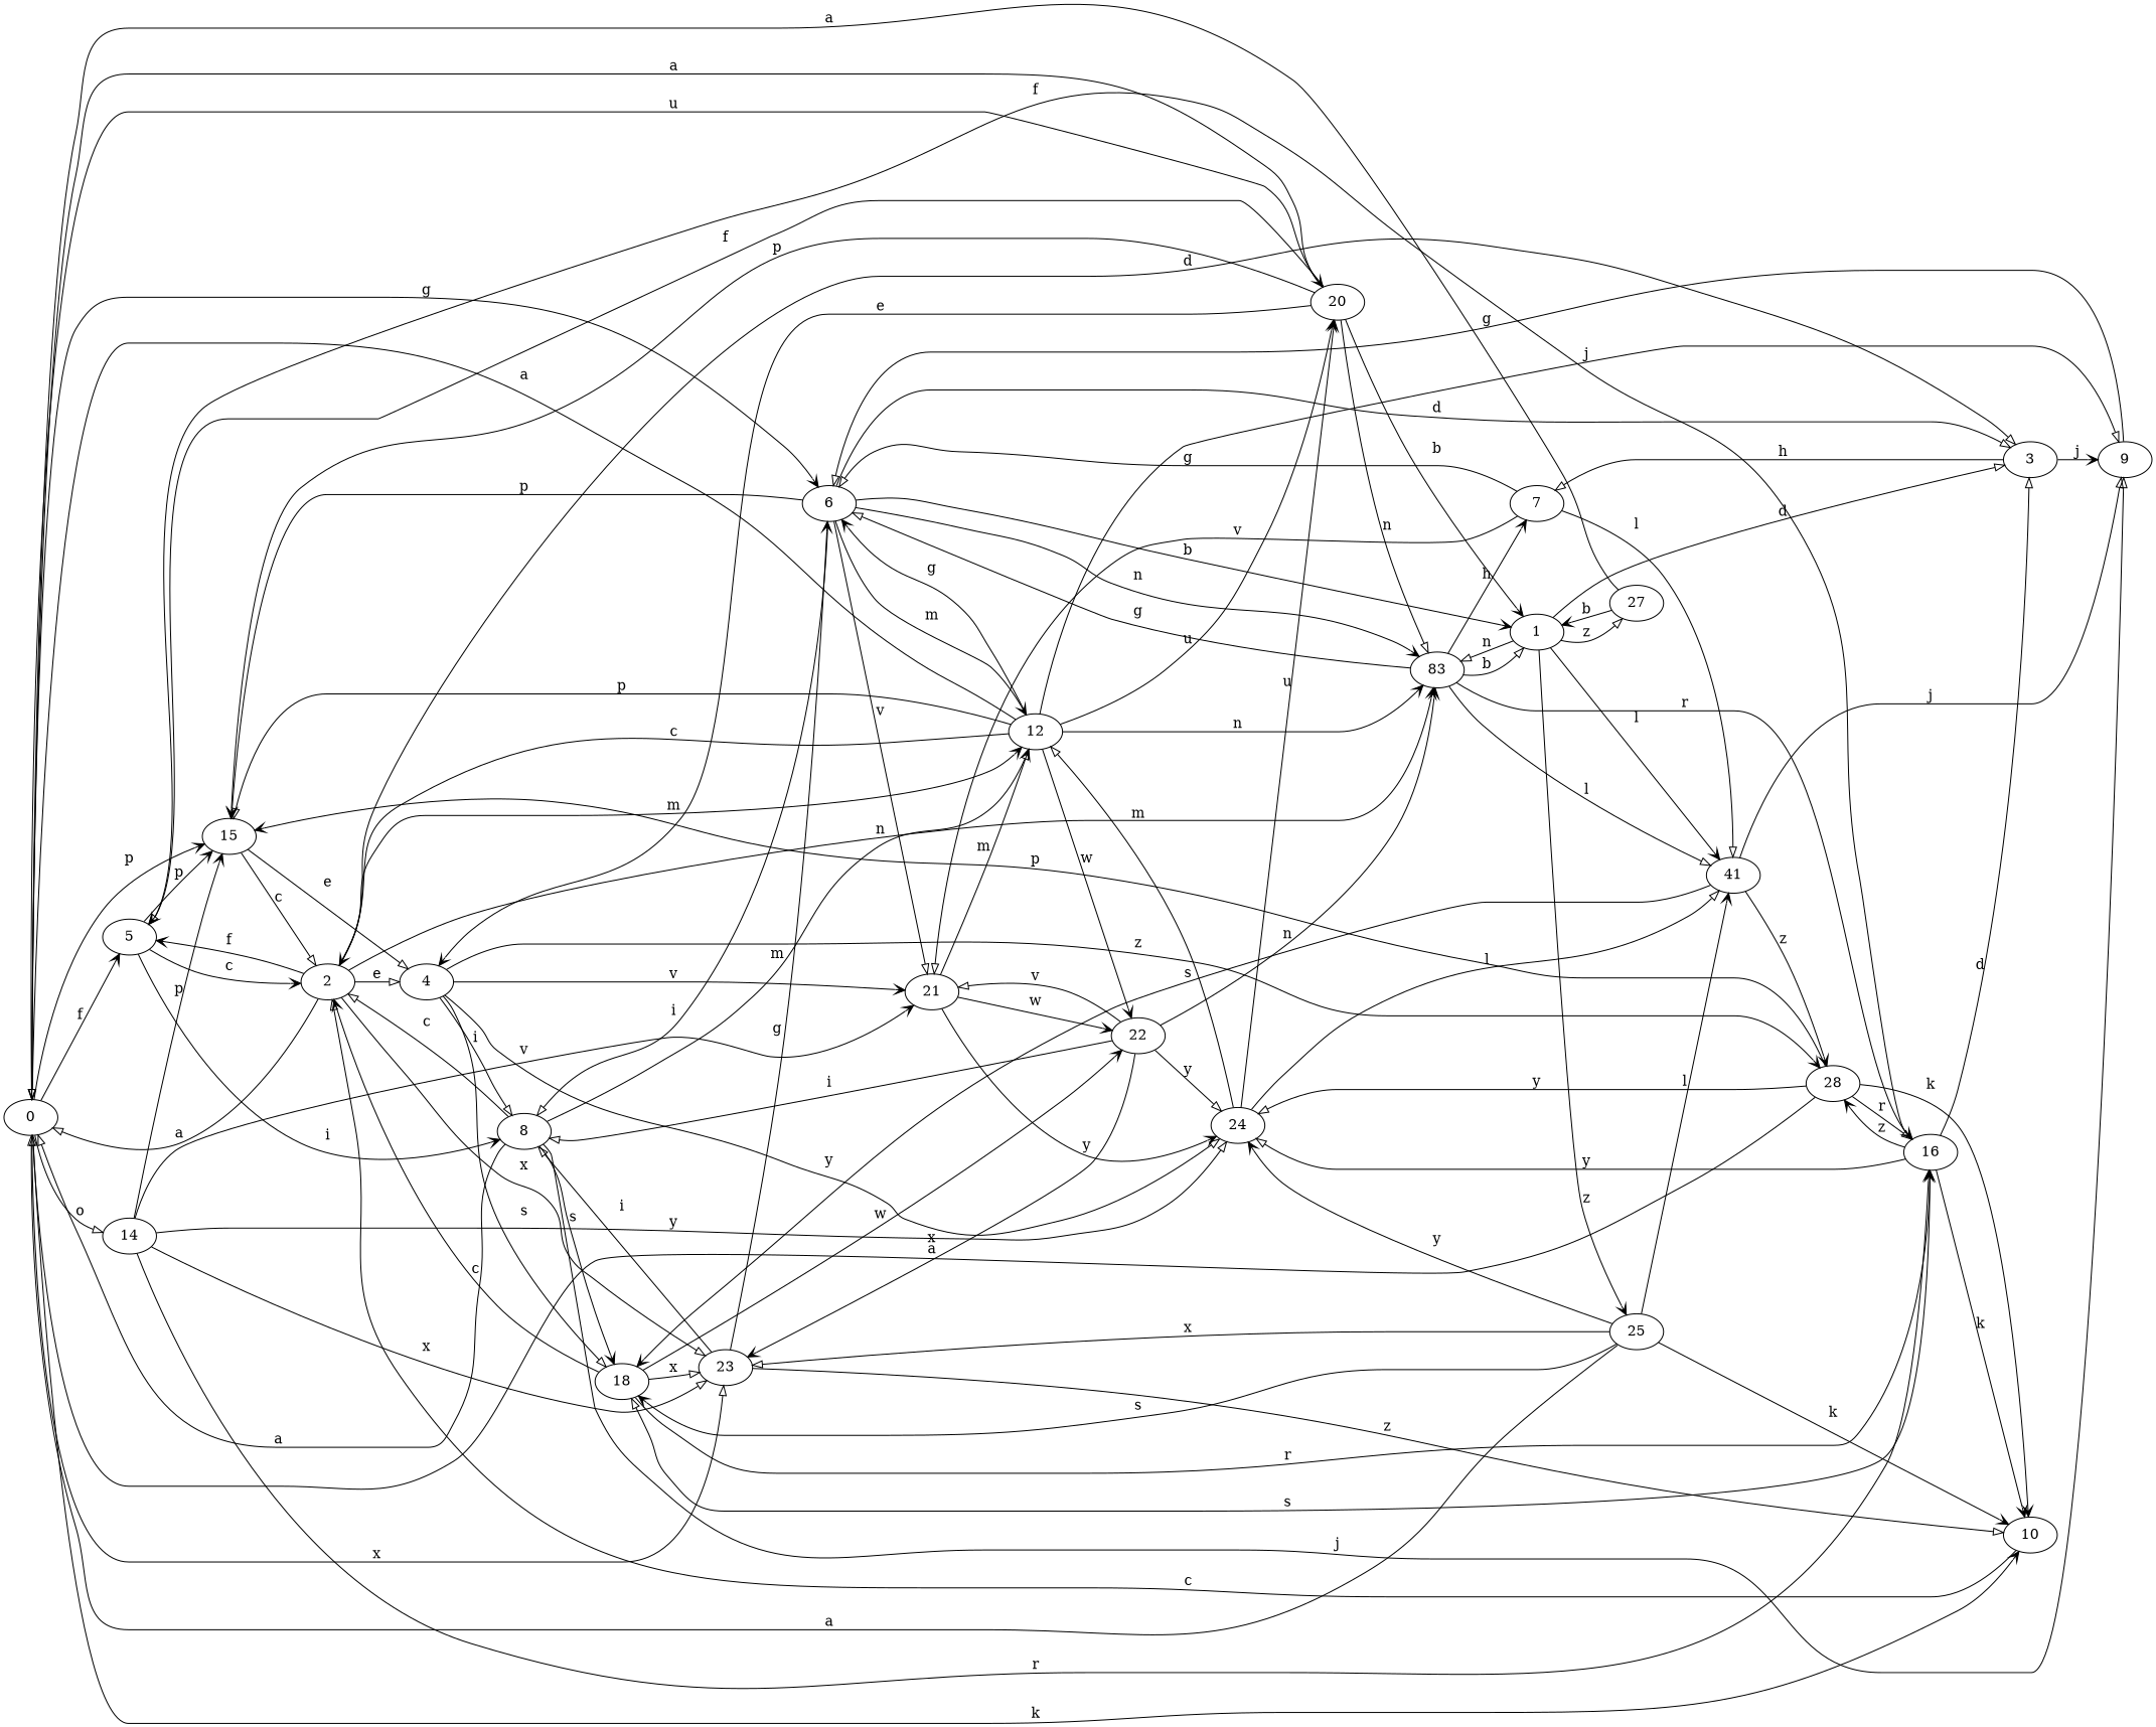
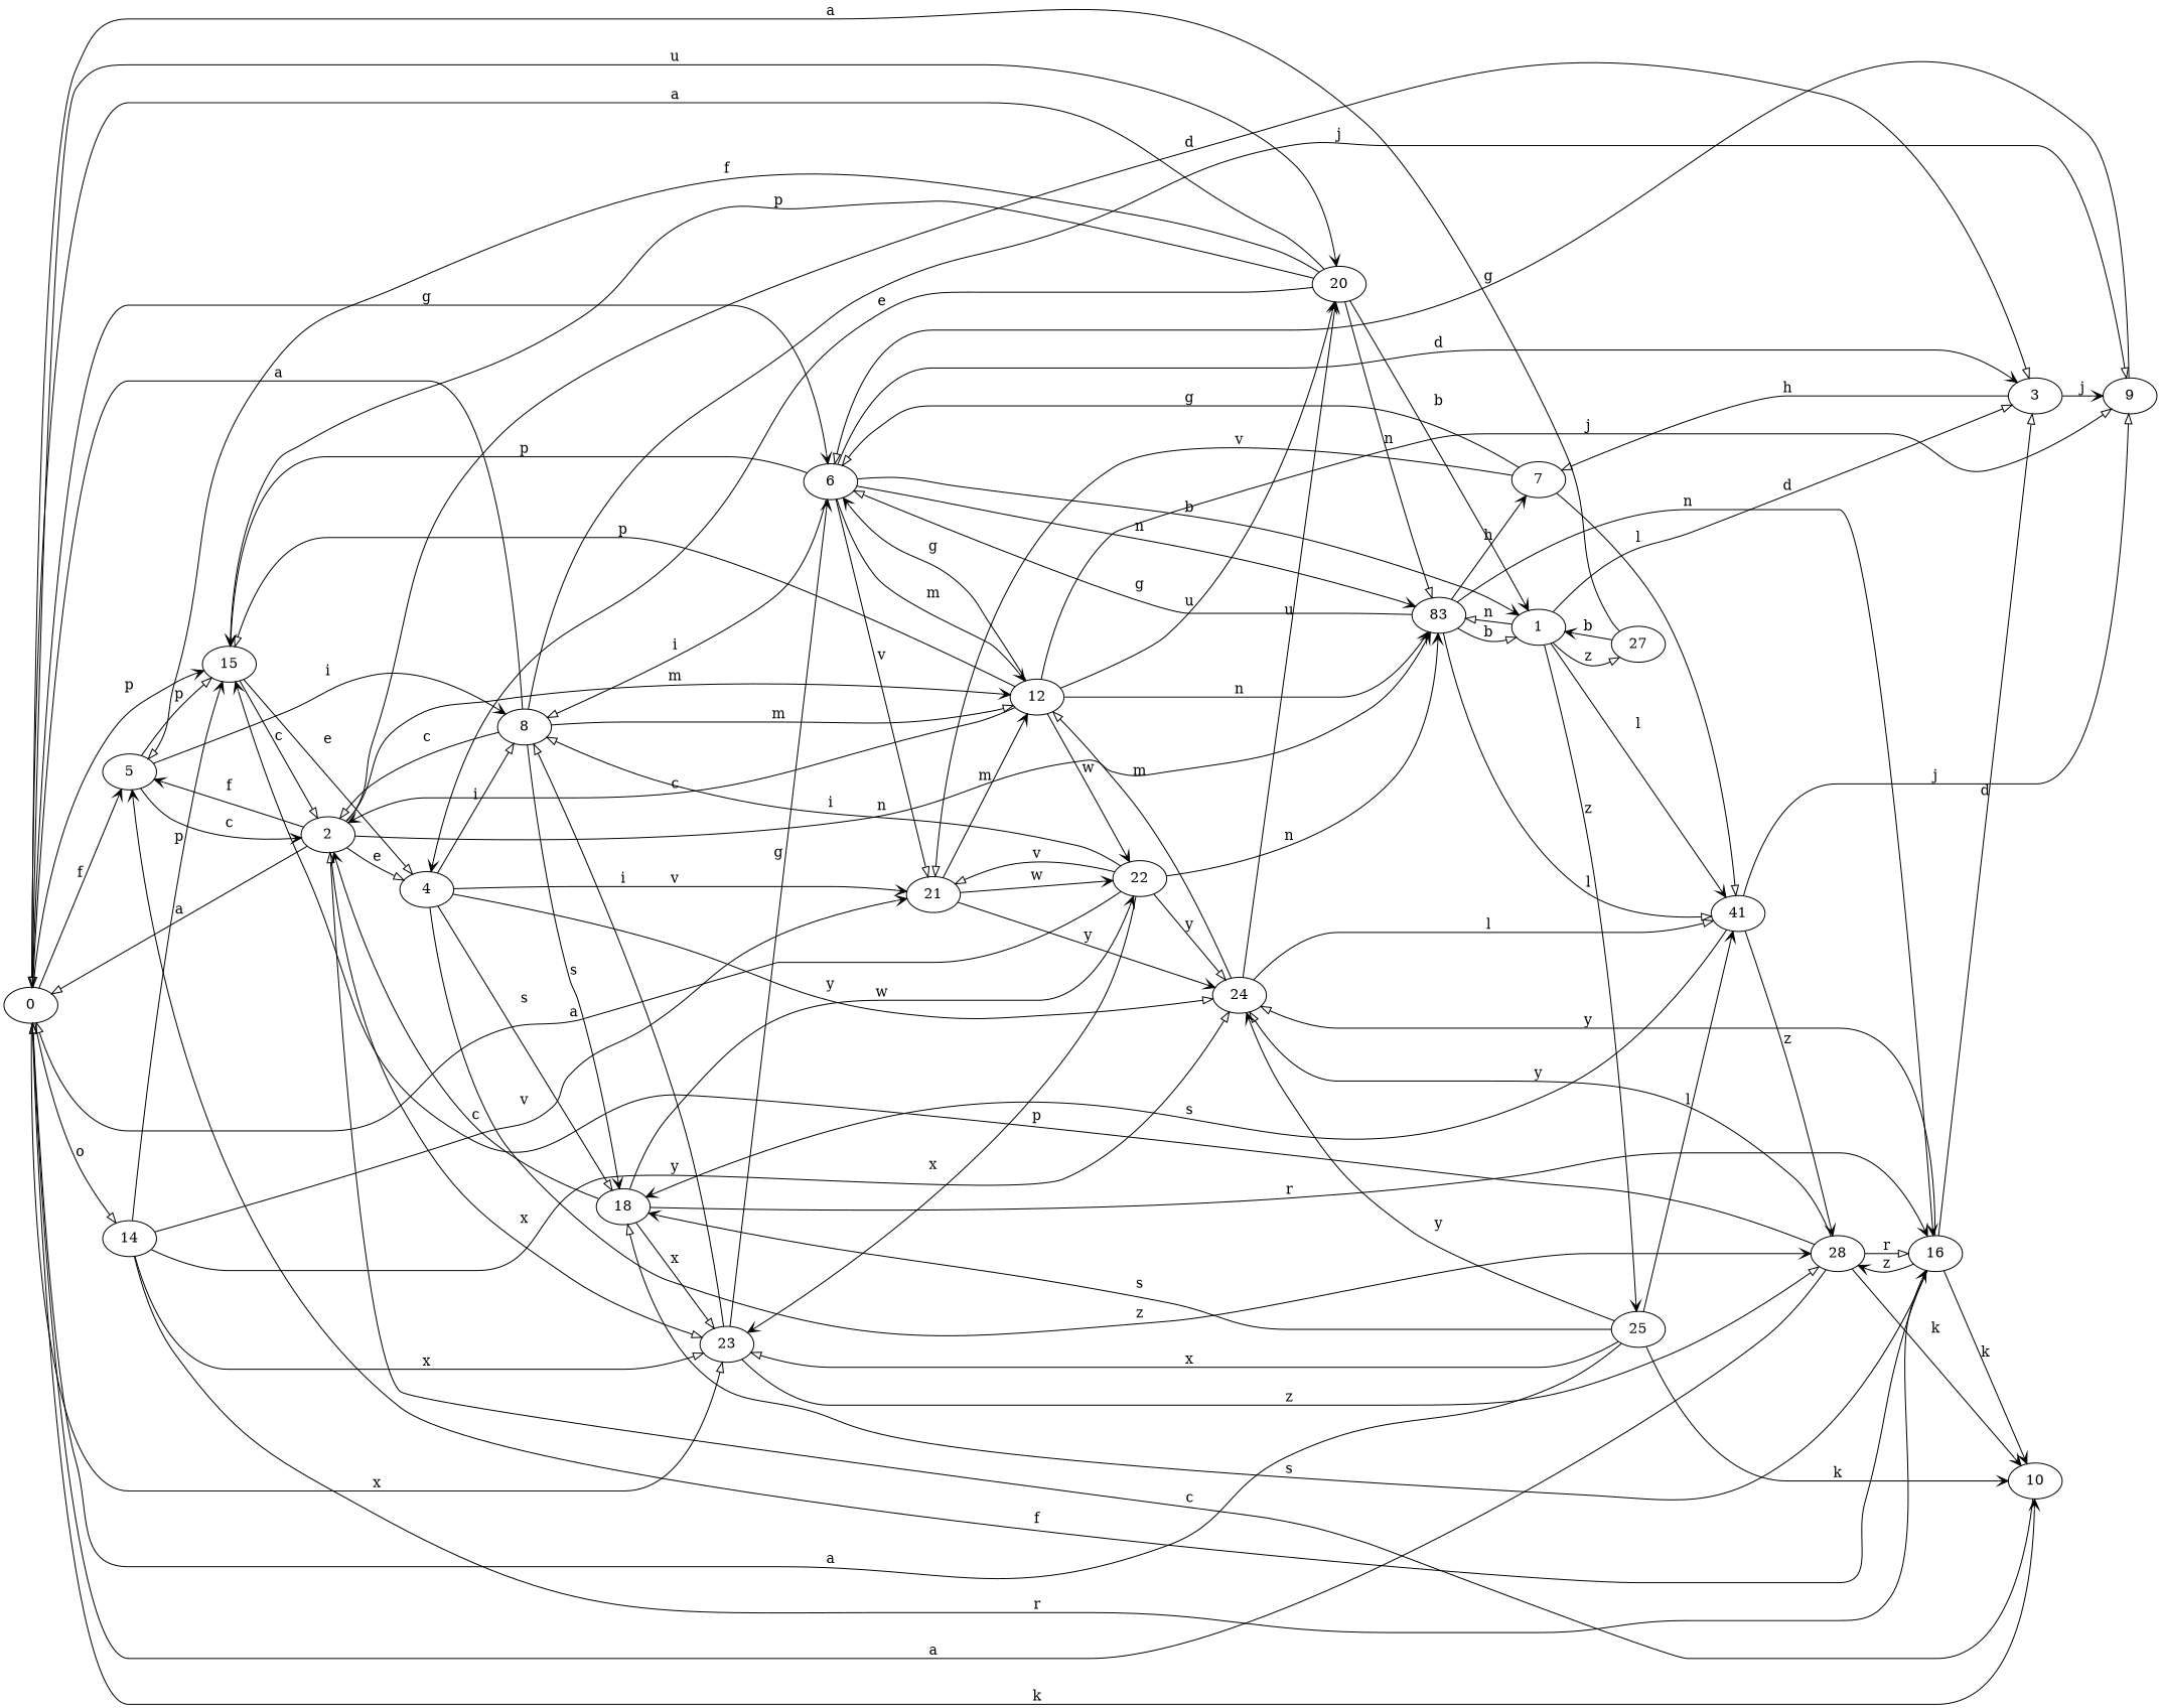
  strict digraph {
    rankdir=LR
    edge [arrowhead=vee]
    0
    5
    6
    10
    14
    15
    20
    23
    2
    8
    1
    3
    n13 [label=83]
    12
    21
    24
    16
    4
    28
    n20 [label=41]
    25
    27
    7
    9
    18
    22
    0 -> 5 [label=f]
    0 -> 6 [label=g]
    0 -> 10 [label=k]
    0 -> 14 [arrowhead=onormal label=o]
    0 -> 15 [label=p]
    0 -> 20 [label=u]
    0 -> 23 [arrowhead=onormal label=x]
-   5 -> 15 [label=p]
+   5 -> 15 [arrowhead=onormal label=p]
    5 -> 2 [label=c]
    5 -> 8 [label=i]
    6 -> 15 [label=p]
    6 -> 8 [arrowhead=onormal label=i]
    6 -> 1 [label=b]
-   6 -> 3 [arrowhead=onormal label=d]
+   6 -> 3 [label=d]
    6 -> n13 [label=n]
    6 -> 12 [label=m]
    6 -> 21 [arrowhead=onormal label=v]
    10 -> 2 [arrowhead=onormal label=c]
    14 -> 15 [label=p]
    14 -> 23 [arrowhead=onormal label=x]
    14 -> 21 [label=v]
    14 -> 24 [arrowhead=onormal label=y]
    14 -> 16 [label=r]
    15 -> 2 [arrowhead=onormal label=c]
    15 -> 4 [arrowhead=onormal label=e]
    20 -> 0 [arrowhead=onormal label=a]
    20 -> 5 [arrowhead=onormal label=f]
    20 -> 15 [label=p]
    20 -> 1 [label=b]
    20 -> n13 [arrowhead=onormal label=n]
    20 -> 4 [label=e]
    23 -> 6 [label=g]
    23 -> 8 [arrowhead=onormal label=i]
-   23 -> 10 [arrowhead=onormal label=z]
+   23 -> 28 [arrowhead=onormal label=z]
    2 -> 0 [arrowhead=onormal label=a]
    2 -> 5 [label=f]
    2 -> 23 [arrowhead=onormal label=x]
    2 -> 3 [arrowhead=onormal label=d]
    2 -> n13 [label=n]
    2 -> 12 [label=m]
    2 -> 4 [arrowhead=onormal label=e]
    8 -> 0 [arrowhead=onormal label=a]
    8 -> 2 [arrowhead=onormal label=c]
    8 -> 12 [arrowhead=onormal label=m]
    8 -> 9 [arrowhead=onormal label=j]
    8 -> 18 [label=s]
    1 -> 3 [arrowhead=onormal label=d]
    1 -> n13 [arrowhead=onormal label=n]
    1 -> n20 [label=l]
    1 -> 25 [label=z]
    1 -> 27 [arrowhead=onormal label=z]
    3 -> 7 [arrowhead=onormal label=h]
    3 -> 9 [label=j]
    n13 -> 6 [arrowhead=onormal label=g]
    n13 -> 1 [arrowhead=onormal label=b]
-   n13 -> 16 [label=r]
+   n13 -> 16 [label=n]
    n13 -> n20 [arrowhead=onormal label=l]
    n13 -> 7 [label=h]
    12 -> 6 [label=g]
    12 -> 15 [arrowhead=onormal label=p]
    12 -> 20 [label=u]
    12 -> 2 [label=c]
    12 -> n13 [label=n]
    12 -> 9 [arrowhead=onormal label=j]
    12 -> 22 [label=w]
    21 -> 12 [label=m]
    21 -> 24 [label=y]
    21 -> 22 [label=w]
    24 -> 20 [label=u]
    24 -> 12 [arrowhead=onormal label=m]
    24 -> n20 [arrowhead=onormal label=l]
    16 -> 5 [label=f]
    16 -> 10 [label=k]
    16 -> 3 [arrowhead=onormal label=d]
    16 -> 24 [arrowhead=onormal label=y]
    16 -> 28 [label=z]
    16 -> 18 [arrowhead=onormal label=s]
    4 -> 8 [arrowhead=onormal label=i]
    4 -> 21 [label=v]
    4 -> 24 [arrowhead=onormal label=y]
    4 -> 28 [label=z]
    4 -> 18 [arrowhead=onormal label=s]
    28 -> 0 [arrowhead=onormal label=a]
    28 -> 10 [label=k]
    28 -> 15 [label=p]
    28 -> 24 [arrowhead=onormal label=y]
    28 -> 16 [arrowhead=onormal label=r]
    n20 -> 28 [label=z]
    n20 -> 9 [arrowhead=onormal label=j]
    n20 -> 18 [label=s]
    25 -> 0 [arrowhead=onormal label=a]
    25 -> 10 [label=k]
    25 -> 23 [arrowhead=onormal label=x]
    25 -> 24 [label=y]
    25 -> n20 [label=l]
    25 -> 18 [label=s]
    27 -> 0 [arrowhead=onormal label=a]
    27 -> 1 [label=b]
    7 -> 6 [arrowhead=onormal label=g]
    7 -> 21 [arrowhead=onormal label=v]
    7 -> n20 [arrowhead=onormal label=l]
    9 -> 6 [arrowhead=onormal label=g]
    18 -> 23 [arrowhead=onormal label=x]
    18 -> 2 [label=c]
    18 -> 16 [label=r]
    18 -> 22 [label=w]
-   12 -> 0 [arrowhead=onormal label=a]
+   22 -> 0 [arrowhead=onormal label=a]
    22 -> 23 [label=x]
    22 -> 8 [arrowhead=onormal label=i]
    22 -> n13 [label=n]
    22 -> 21 [arrowhead=onormal label=v]
    22 -> 24 [arrowhead=onormal label=y]
  }
